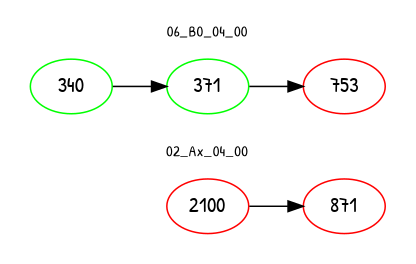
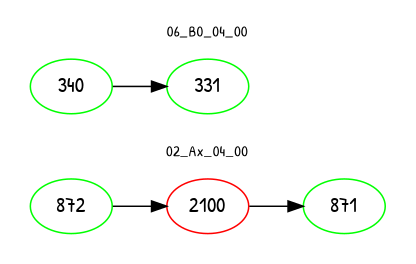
  digraph {
    fontname="Patrick Hand"
    rankdir=LR
    node [color=green fontname="Patrick Hand"]
    edge [color=black fontname="Patrick Hand"]
-   n2 [color=red label=871]
+   n1 [label=872]
+   n2 [label=871]
    n3 [color=red label=2100]
-   n4 [label=371]
+   n4 [label=331]
    n5 [label=340]
-   n6 [color=red label=753]
    subgraph cluster_1 {
      color=white
      fontsize=10
      label="02_Ax_04_00"
+     n1
      n2
      n3
    }
    subgraph cluster_2 {
      color=white
      fontsize=10
      label="06_B0_04_00"
      n4
      n5
-     n6
    }
+   n1 -> n3
    n3 -> n2
-   n4 -> n6
    n5 -> n4
  }
